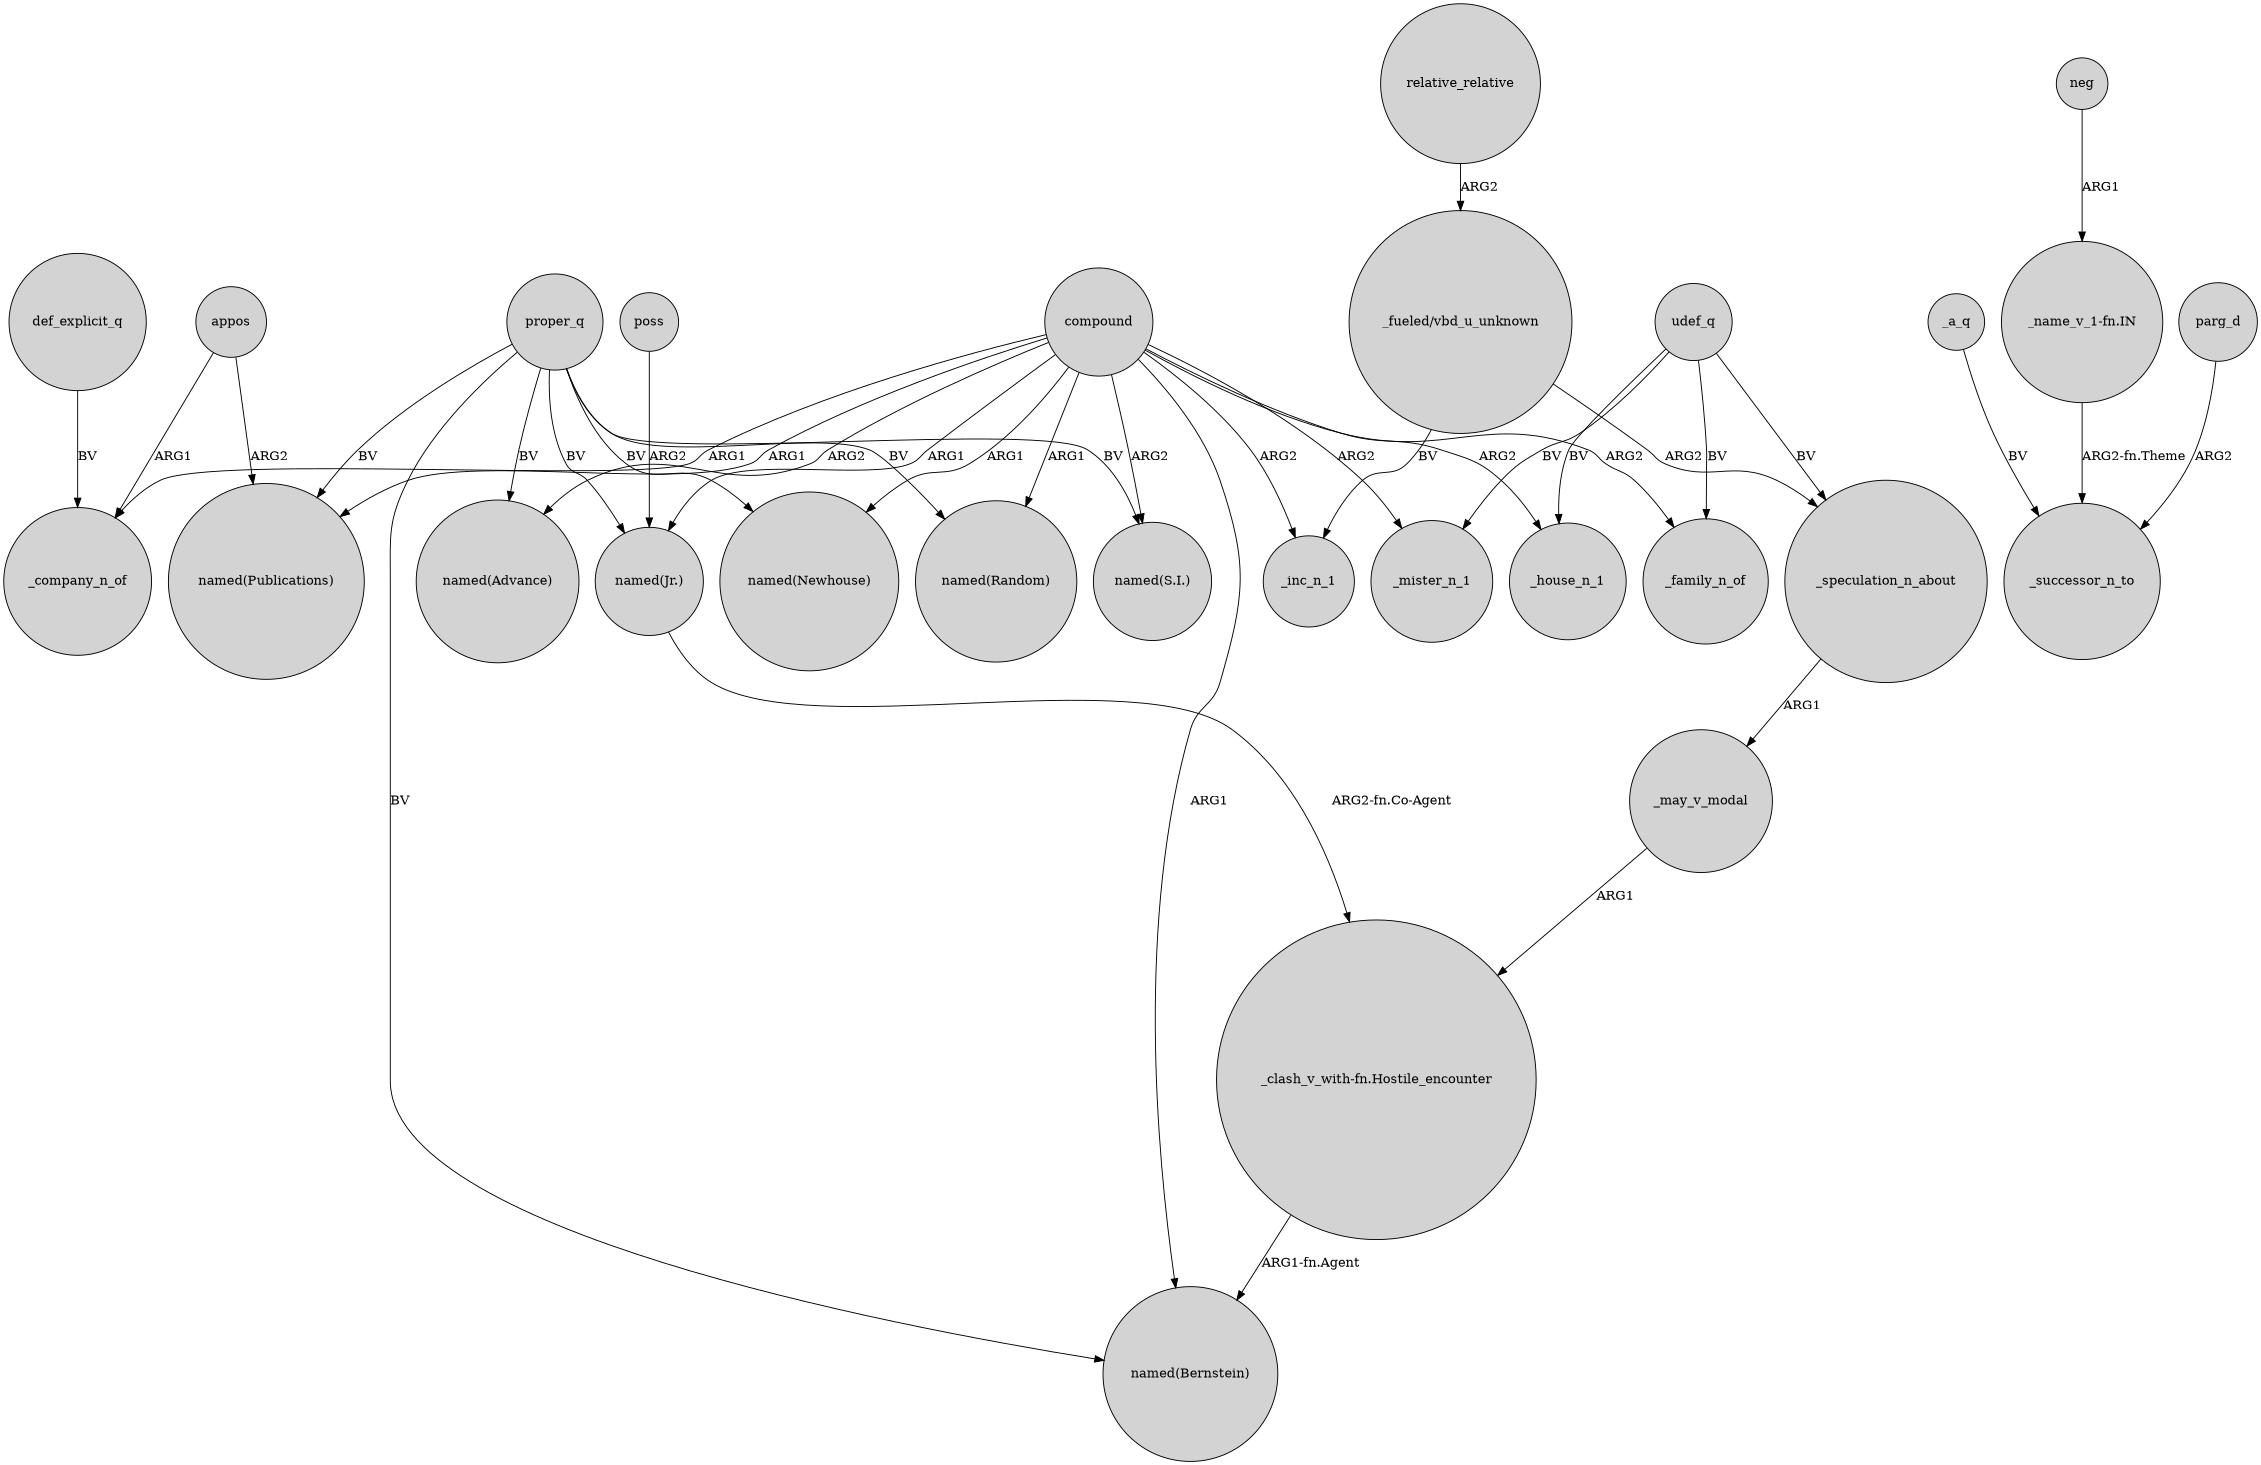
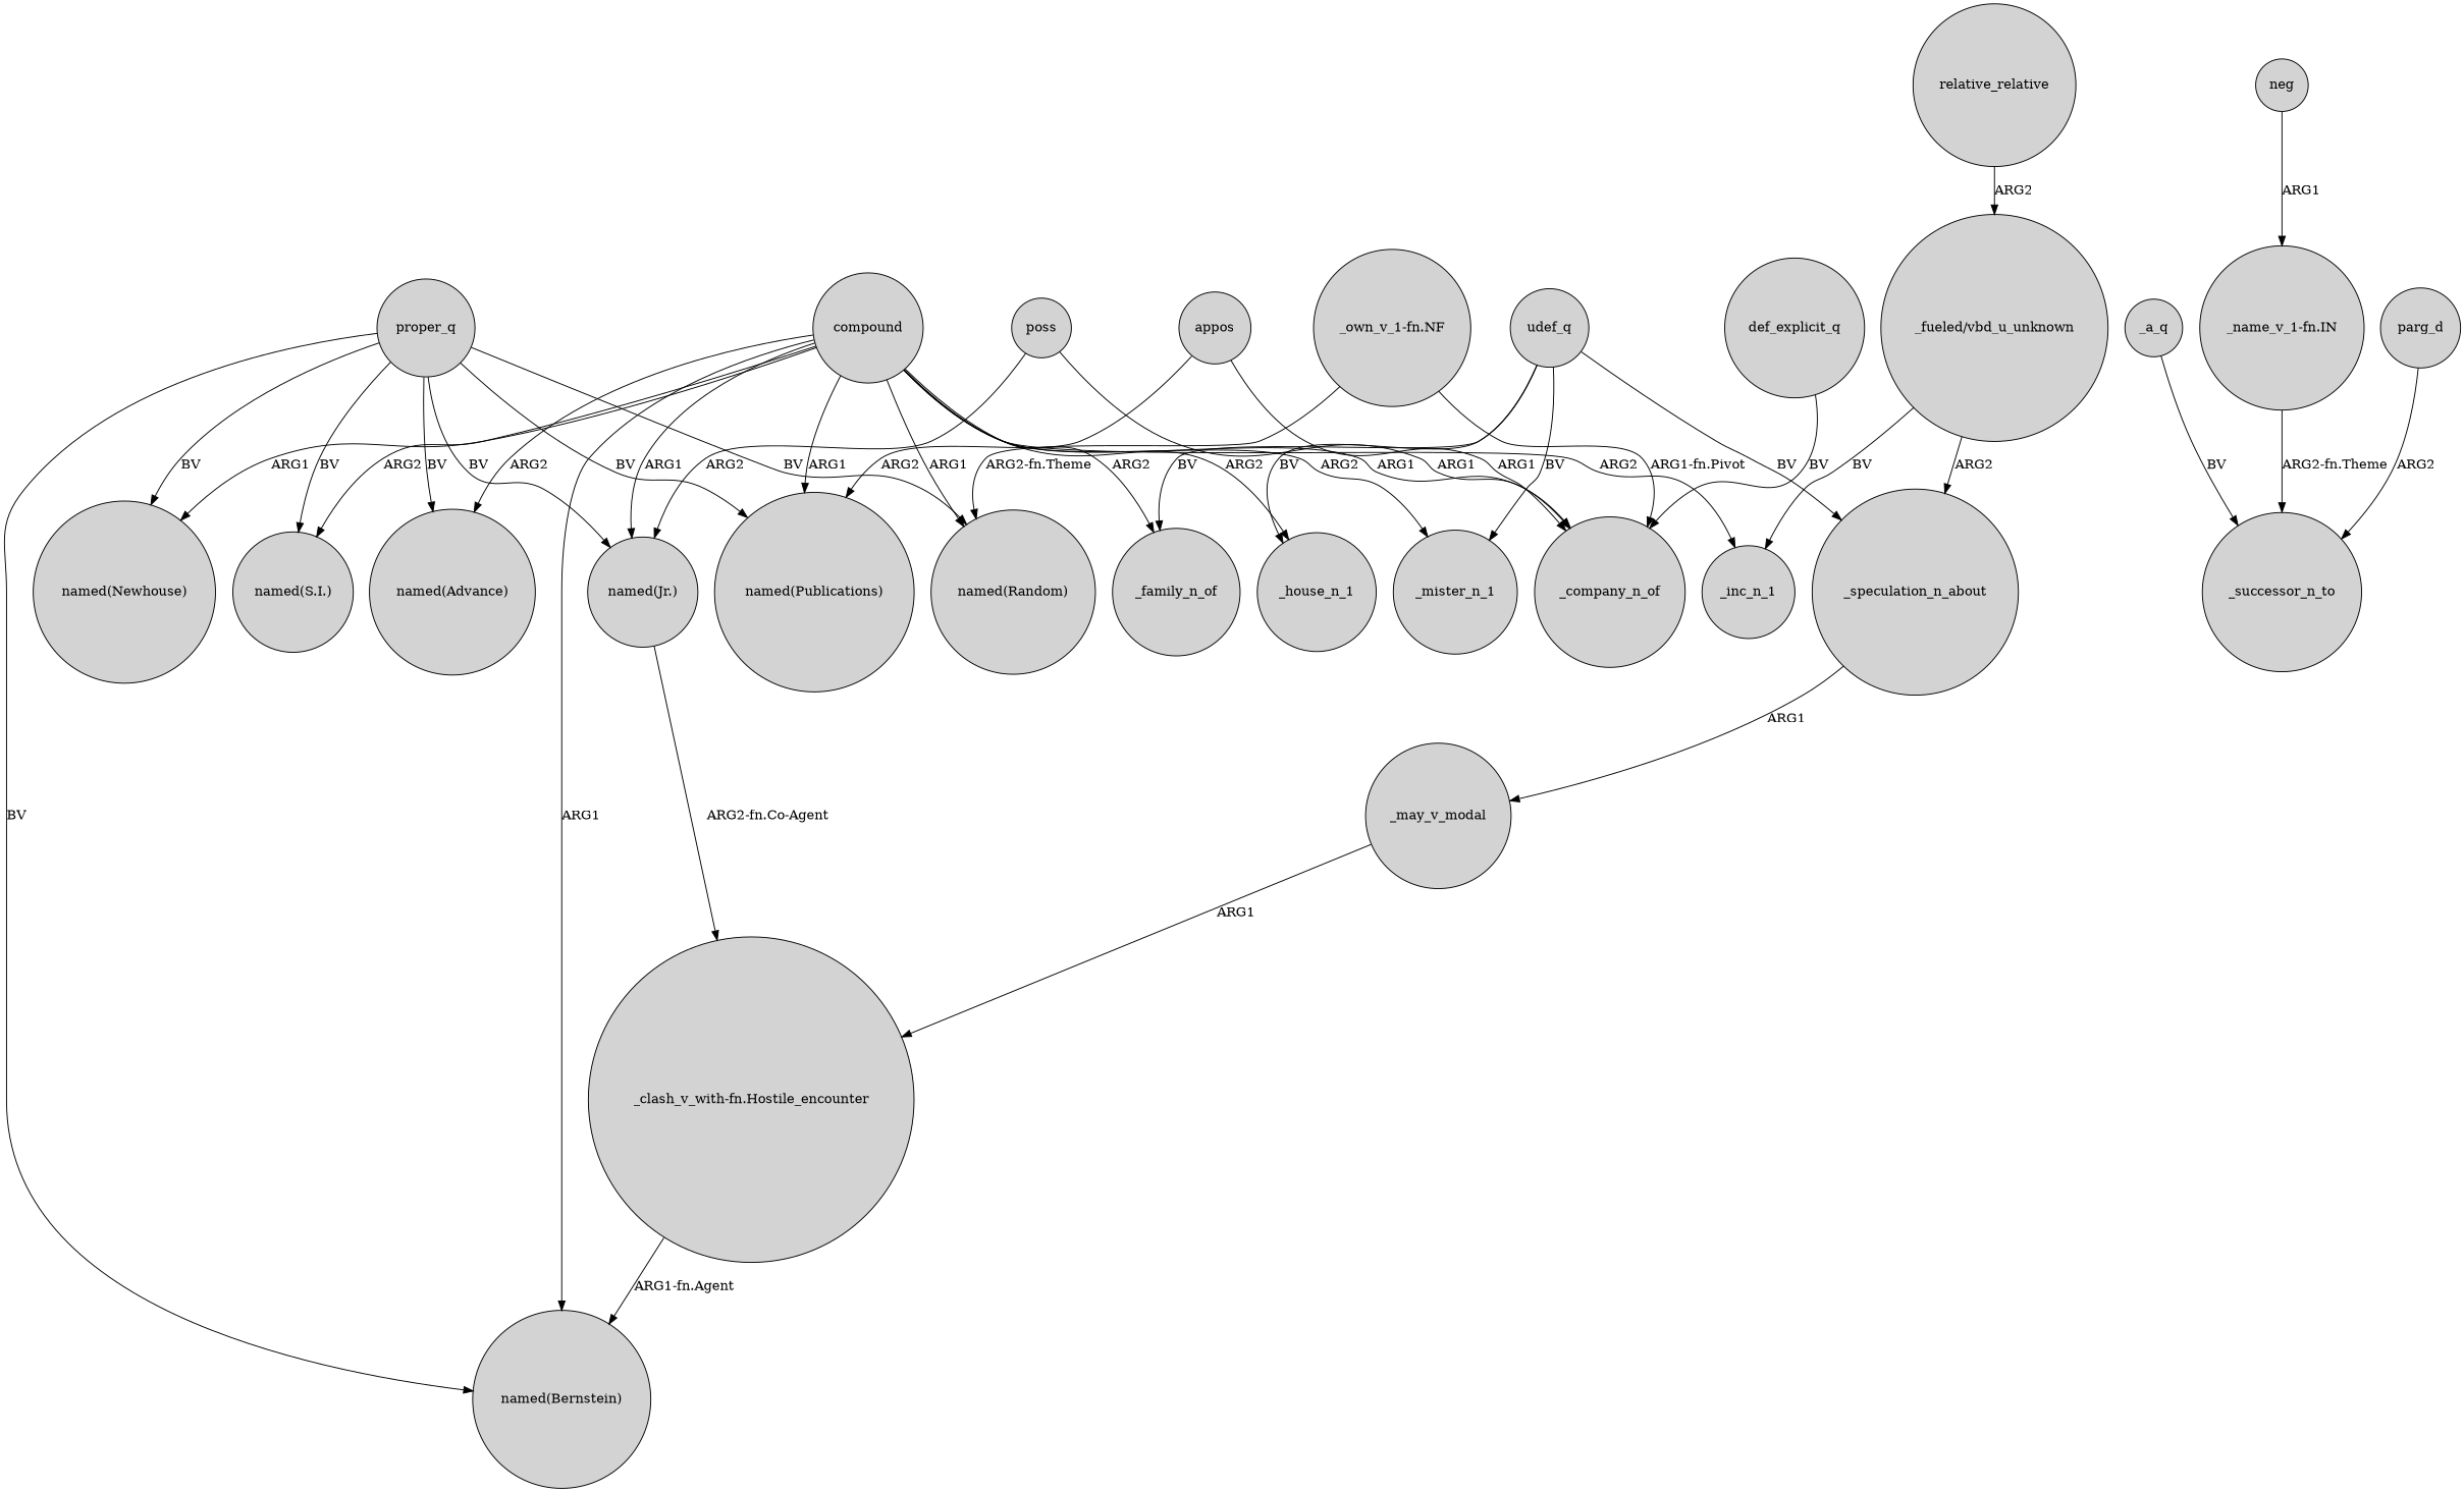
  digraph {
    node [shape=circle style=filled]
    "_fueled/vbd_u_unknown"
    _speculation_n_about
    _inc_n_1
    _may_v_modal
    "_clash_v_with-fn.Hostile_encounter"
    "named(Bernstein)"
    "named(Jr.)"
    compound
    "named(Publications)"
    "named(Newhouse)"
    _company_n_of
    _house_n_1
    _mister_n_1
    "named(Random)"
    _family_n_of
    "named(S.I.)"
    "named(Advance)"
    appos
    proper_q
    udef_q
+   "_own_v_1-fn.NF"
    poss
    _a_q
    _successor_n_to
    n25 [label=relative_relative]
    def_explicit_q
    neg
    "_name_v_1-fn.IN"
    parg_d
    "_fueled/vbd_u_unknown" -> _speculation_n_about [label=ARG2]
    "_fueled/vbd_u_unknown" -> _inc_n_1 [label=BV]
    _speculation_n_about -> _may_v_modal [label=ARG1]
    _may_v_modal -> "_clash_v_with-fn.Hostile_encounter" [label=ARG1]
    "_clash_v_with-fn.Hostile_encounter" -> "named(Bernstein)" [label="ARG1-fn.Agent"]
    "named(Jr.)" -> "_clash_v_with-fn.Hostile_encounter" [label="ARG2-fn.Co-Agent"]
    compound -> _inc_n_1 [label=ARG2]
    compound -> "named(Bernstein)" [label=ARG1]
    compound -> "named(Jr.)" [label=ARG1]
    compound -> "named(Publications)" [label=ARG1]
    compound -> "named(Newhouse)" [label=ARG1]
    compound -> _company_n_of [label=ARG1]
    compound -> _house_n_1 [label=ARG2]
    compound -> _mister_n_1 [label=ARG2]
    compound -> "named(Random)" [label=ARG1]
    compound -> _family_n_of [label=ARG2]
    compound -> "named(S.I.)" [label=ARG2]
    compound -> "named(Advance)" [label=ARG2]
    appos -> "named(Publications)" [label=ARG2]
    appos -> _company_n_of [label=ARG1]
    proper_q -> "named(Bernstein)" [label=BV]
    proper_q -> "named(Jr.)" [label=BV]
    proper_q -> "named(Publications)" [label=BV]
    proper_q -> "named(Newhouse)" [label=BV]
    proper_q -> "named(Random)" [label=BV]
    proper_q -> "named(S.I.)" [label=BV]
    proper_q -> "named(Advance)" [label=BV]
    udef_q -> _speculation_n_about [label=BV]
    udef_q -> _house_n_1 [label=BV]
    udef_q -> _mister_n_1 [label=BV]
    udef_q -> _family_n_of [label=BV]
+   "_own_v_1-fn.NF" -> _company_n_of [label="ARG1-fn.Pivot"]
+   "_own_v_1-fn.NF" -> "named(Random)" [label="ARG2-fn.Theme"]
    poss -> "named(Jr.)" [label=ARG2]
+   poss -> _company_n_of [label=ARG1]
    _a_q -> _successor_n_to [label=BV]
    n25 -> "_fueled/vbd_u_unknown" [label=ARG2]
    def_explicit_q -> _company_n_of [label=BV]
    neg -> "_name_v_1-fn.IN" [label=ARG1]
    "_name_v_1-fn.IN" -> _successor_n_to [label="ARG2-fn.Theme"]
    parg_d -> _successor_n_to [label=ARG2]
  }
